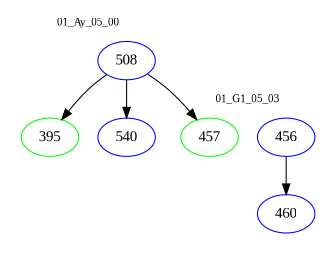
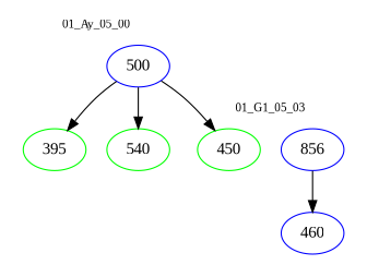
  digraph {
    fontname="Liberation Serif"
    node [color=blue fontname="Liberation Serif"]
    edge [color=black fontname="Liberation Serif"]
-   n1 [label=508]
+   n1 [label=500]
    n2 [color=green label=395]
-   n3 [label=540]
-   n4 [label=456]
-   n5 [color=green label=457]
+   n3 [color=green label=540]
+   n4 [label=856]
+   n5 [color=green label=450]
    n6 [label=460]
    subgraph cluster_1 {
      color=white
      fontsize=10
      label="01_Ay_05_00"
      n1
      n2
      n3
    }
    subgraph cluster_2 {
      color=white
      fontsize=10
      label="01_G1_05_03"
      n4
      n5
      n6
    }
    n1 -> n2
    n1 -> n3
    n1 -> n5
    n4 -> n6
  }
